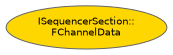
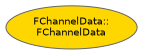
  digraph {
    rankdir=LR
-   n1 [color=grey40 fillcolor=gold fontname=Helvetica fontsize=10 height=0.2 label="ISequencerSection::\lFChannelData" shape=ellipse style=filled width=0.4]
+   n1 [color=grey40 fillcolor=gold fontname=Helvetica fontsize=10 height=0.2 label="FChannelData::\lFChannelData" shape=ellipse style=filled width=0.4]
  }
